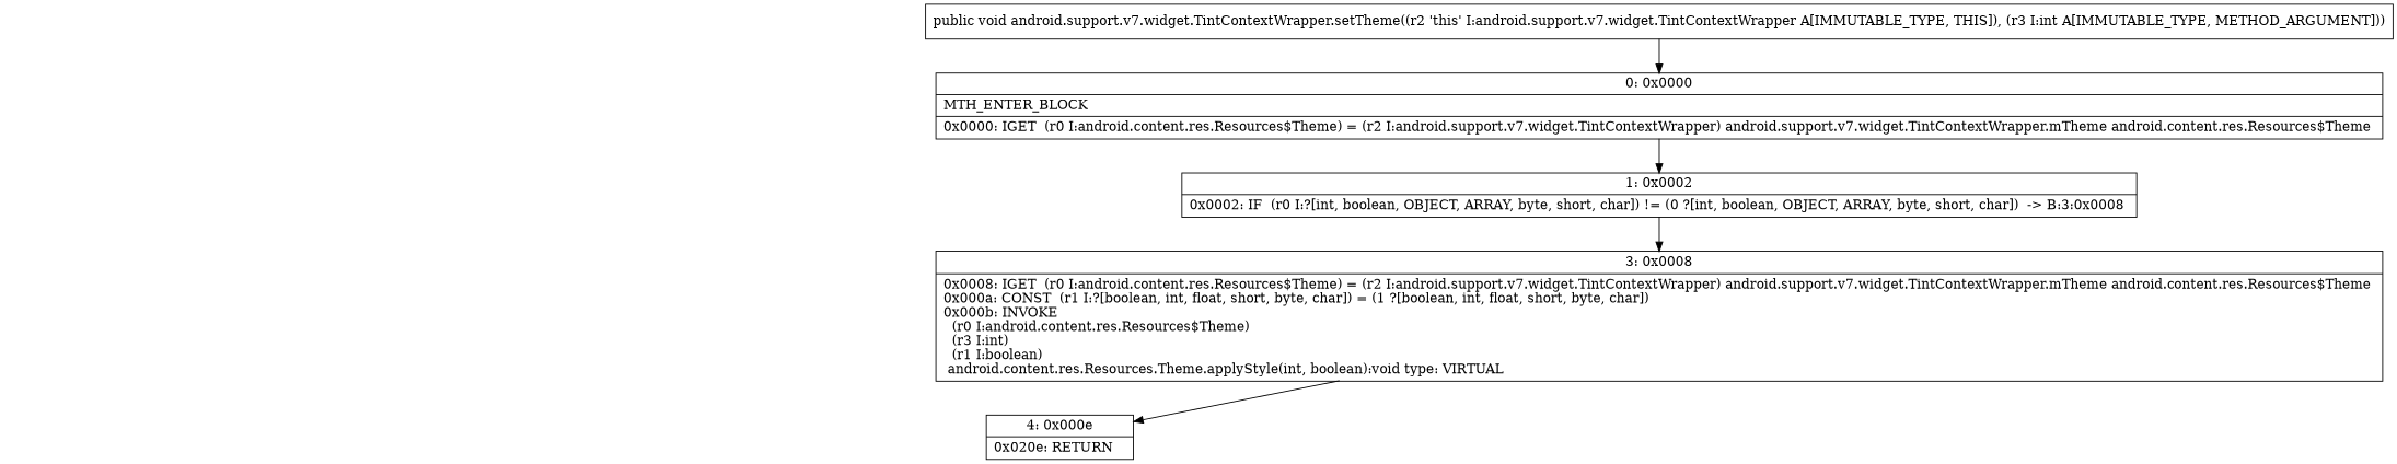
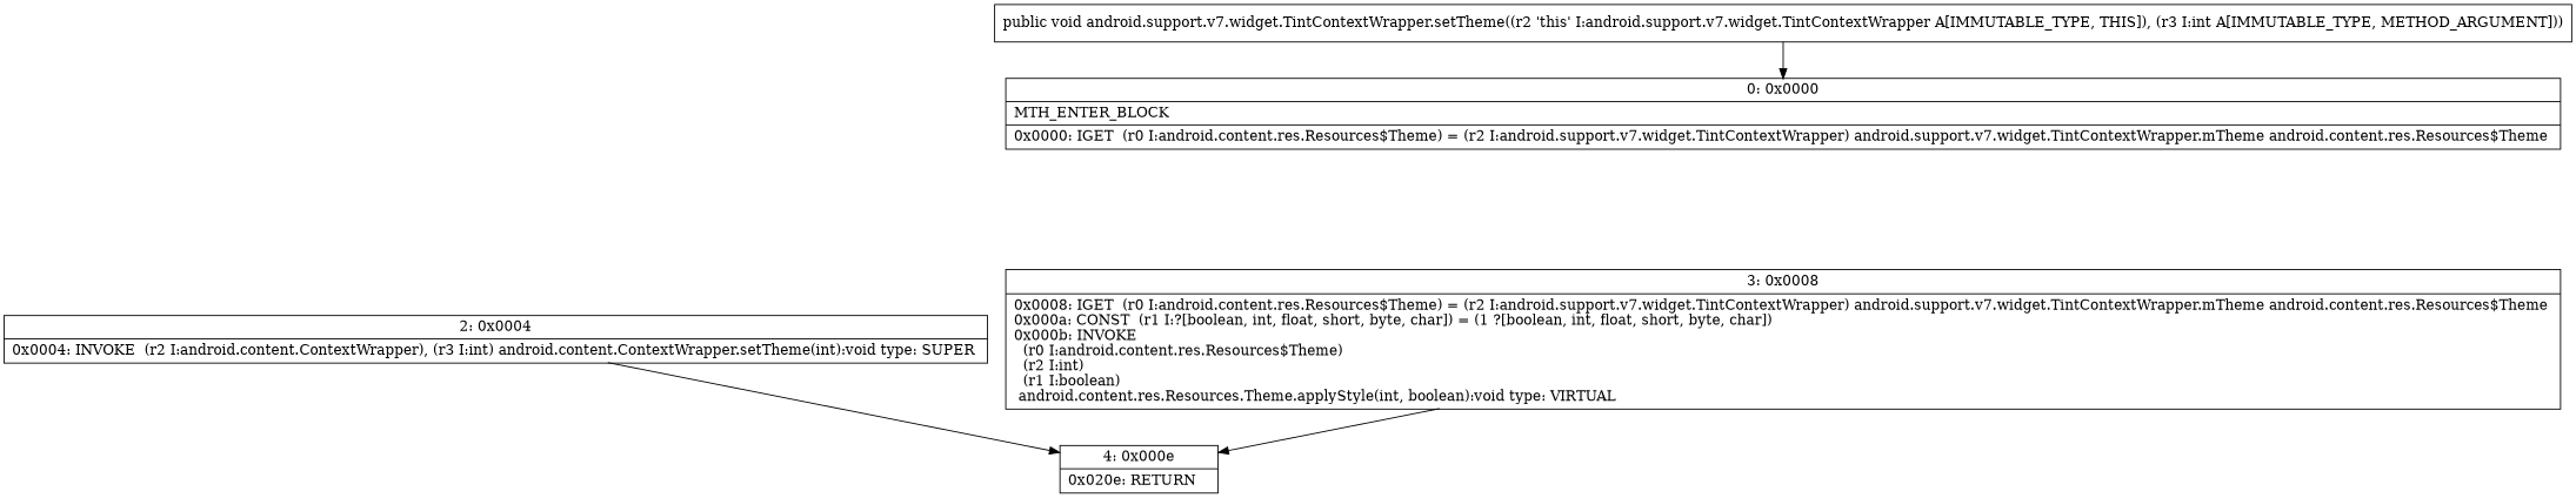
  digraph {
    node [shape=record]
    n1 [label="{0\:\ 0x0000|MTH_ENTER_BLOCK\l|0x0000: IGET  (r0 I:android.content.res.Resources$Theme) = (r2 I:android.support.v7.widget.TintContextWrapper) android.support.v7.widget.TintContextWrapper.mTheme android.content.res.Resources$Theme \l}"]
-   n2 [label="{1\:\ 0x0002|0x0002: IF  (r0 I:?[int, boolean, OBJECT, ARRAY, byte, short, char]) != (0 ?[int, boolean, OBJECT, ARRAY, byte, short, char])  \-\> B:3:0x0008 \l}"]
-   n3 [label="{3\:\ 0x0008|0x0008: IGET  (r0 I:android.content.res.Resources$Theme) = (r2 I:android.support.v7.widget.TintContextWrapper) android.support.v7.widget.TintContextWrapper.mTheme android.content.res.Resources$Theme \l0x000a: CONST  (r1 I:?[boolean, int, float, short, byte, char]) = (1 ?[boolean, int, float, short, byte, char]) \l0x000b: INVOKE  \l  (r0 I:android.content.res.Resources$Theme)\l  (r3 I:int)\l  (r1 I:boolean)\l android.content.res.Resources.Theme.applyStyle(int, boolean):void type: VIRTUAL \l}"]
+   n3 [label="{3\:\ 0x0008|0x0008: IGET  (r0 I:android.content.res.Resources$Theme) = (r2 I:android.support.v7.widget.TintContextWrapper) android.support.v7.widget.TintContextWrapper.mTheme android.content.res.Resources$Theme \l0x000a: CONST  (r1 I:?[boolean, int, float, short, byte, char]) = (1 ?[boolean, int, float, short, byte, char]) \l0x000b: INVOKE  \l  (r0 I:android.content.res.Resources$Theme)\l  (r2 I:int)\l  (r1 I:boolean)\l android.content.res.Resources.Theme.applyStyle(int, boolean):void type: VIRTUAL \l}"]
+   n4 [label="{2\:\ 0x0004|0x0004: INVOKE  (r2 I:android.content.ContextWrapper), (r3 I:int) android.content.ContextWrapper.setTheme(int):void type: SUPER \l}"]
    n5 [label="{4\:\ 0x000e|0x020e: RETURN   \l}"]
    n6 [label="{public void android.support.v7.widget.TintContextWrapper.setTheme((r2 'this' I:android.support.v7.widget.TintContextWrapper A[IMMUTABLE_TYPE, THIS]), (r3 I:int A[IMMUTABLE_TYPE, METHOD_ARGUMENT])) }"]
-   n1 -> n2
-   n2 -> n3
    n3 -> n5
+   n4 -> n5
    n6 -> n1
  }
